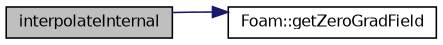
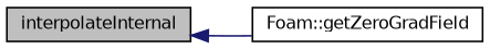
  digraph {
    rankdir=LR
    node [color=black fontname=Helvetica fontsize=10 shape=record]
    n1 [fillcolor=grey75 fontcolor=black height=0.2 label=interpolateInternal style=filled width=0.4]
    n2 [height=0.2 label="Foam::getZeroGradField" width=0.4]
-   n2 -> n1 [color=midnightblue dir=back fontname=Helvetica fontsize=10 labelfontname=Helvetica labelfontsize=10 style=solid]
+   n1 -> n2 [color=midnightblue dir=back fontname=Helvetica fontsize=10 labelfontname=Helvetica labelfontsize=10 style=solid]
  }
